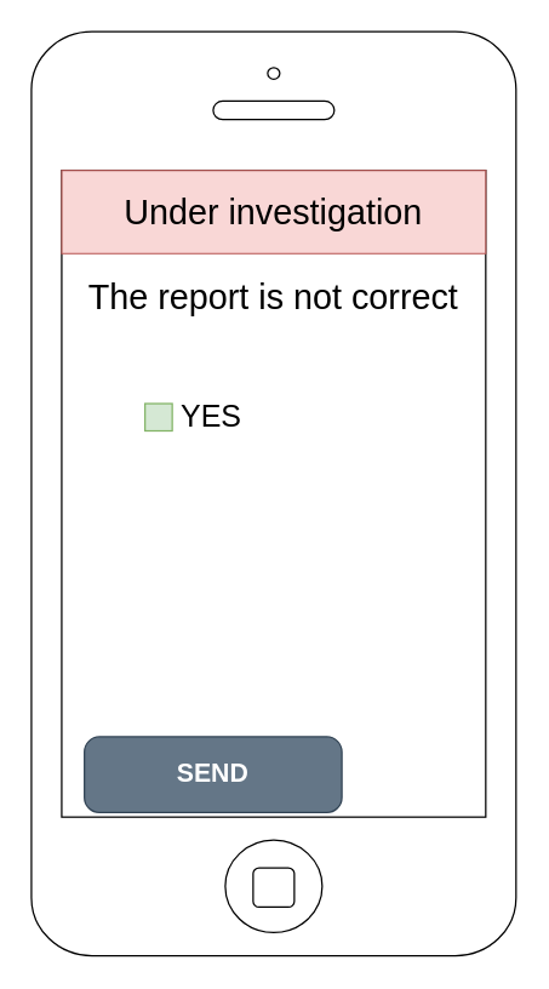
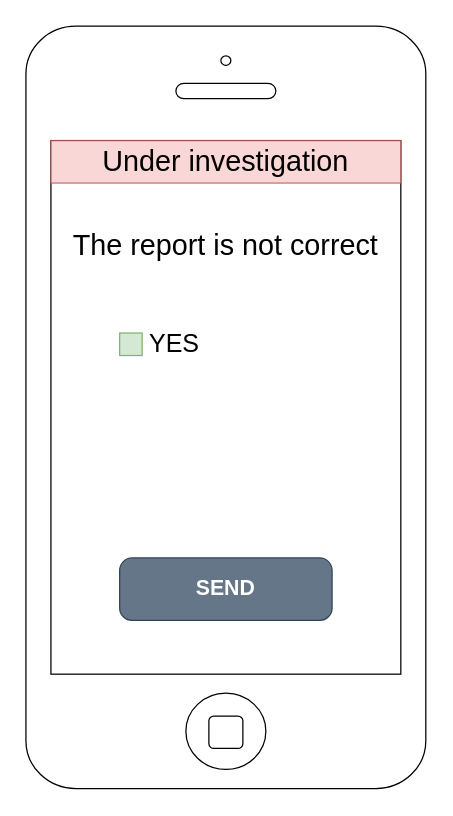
  <mxCell id="0" />
  <mxCell id="1" parent="0" />
  <mxCell id="2" value="" style="html=1;verticalLabelPosition=bottom;labelBackgroundColor=#ffffff;verticalAlign=top;shadow=0;dashed=0;strokeWidth=1;shape=mxgraph.ios7.misc.iphone;gradientColor=none;fillColor=#FFFFFF;" vertex="1" parent="1"><mxGeometry x="20" y="20.5" width="320" height="610" as="geometry" /></mxCell>
- <mxCell id="3" value="Under investigation" style="text;html=1;strokeColor=#b85450;fillColor=#f8cecc;align=center;verticalAlign=middle;whiteSpace=wrap;rounded=0;fontSize=23;opacity=80;" vertex="1" parent="1"><mxGeometry x="40" y="112" width="280" height="55" as="geometry" /></mxCell>
+ <mxCell id="3" value="Under investigation" style="text;html=1;strokeColor=#b85450;fillColor=#f8cecc;align=center;verticalAlign=middle;whiteSpace=wrap;rounded=0;fontSize=23;opacity=80;" vertex="1" parent="1"><mxGeometry x="40" y="112" width="280" height="34" as="geometry" /></mxCell>
  <mxCell id="4" value="The report is not correct" style="text;html=1;strokeColor=none;fillColor=none;align=center;verticalAlign=middle;whiteSpace=wrap;rounded=0;fontSize=23;opacity=80;" vertex="1" parent="1"><mxGeometry x="40" y="186" width="280" height="20" as="geometry" /></mxCell>
  <mxCell id="5" value="&lt;font style=&quot;font-size: 20px&quot;&gt;YES&lt;/font&gt;" style="strokeWidth=1;shadow=0;dashed=0;align=center;html=1;shape=mxgraph.mockup.forms.rrect;rSize=0;fillColor=#d5e8d4;strokeColor=#82b366;align=left;spacingLeft=4;fontSize=17;labelPosition=right;" vertex="1" parent="1"><mxGeometry x="95" y="266" width="18" height="18" as="geometry" /></mxCell>
- <mxCell id="6" value="SEND" style="strokeWidth=1;shadow=0;dashed=0;align=center;html=1;shape=mxgraph.mockup.buttons.button;strokeColor=#314354;mainText=;buttonStyle=round;fontSize=17;fontStyle=1;fillColor=#647687;whiteSpace=wrap;fontColor=#ffffff;" vertex="1" parent="1"><mxGeometry x="55" y="486" width="170" height="50" as="geometry" /></mxCell>
+ <mxCell id="6" value="SEND" style="strokeWidth=1;shadow=0;dashed=0;align=center;html=1;shape=mxgraph.mockup.buttons.button;strokeColor=#314354;mainText=;buttonStyle=round;fontSize=17;fontStyle=1;fillColor=#647687;whiteSpace=wrap;fontColor=#ffffff;" vertex="1" parent="1"><mxGeometry x="95" y="446" width="170" height="50" as="geometry" /></mxCell>
